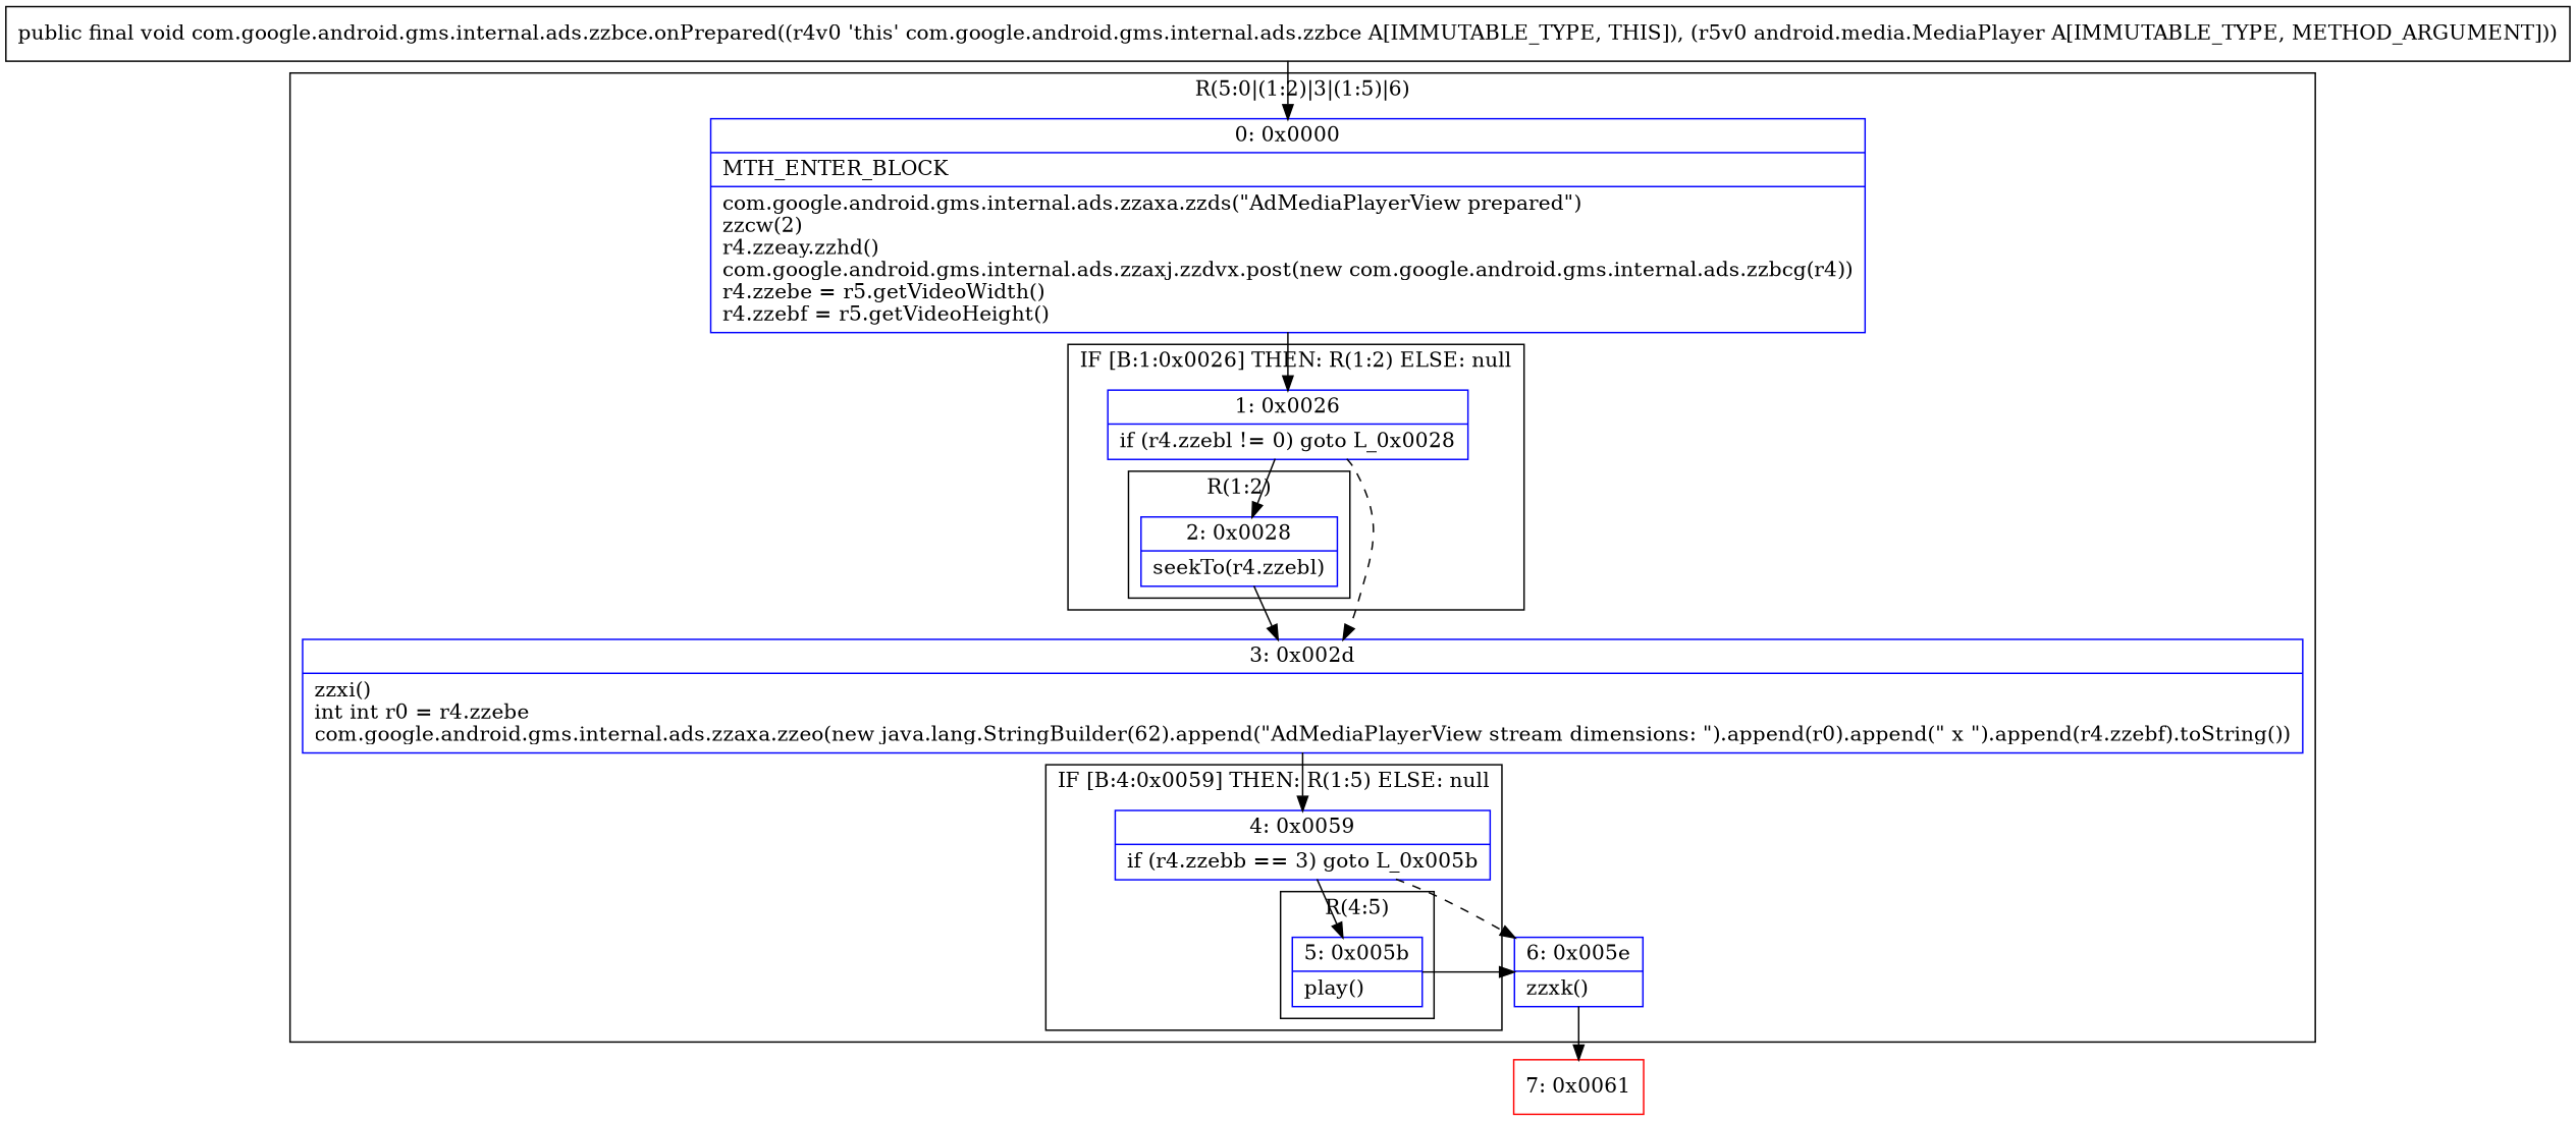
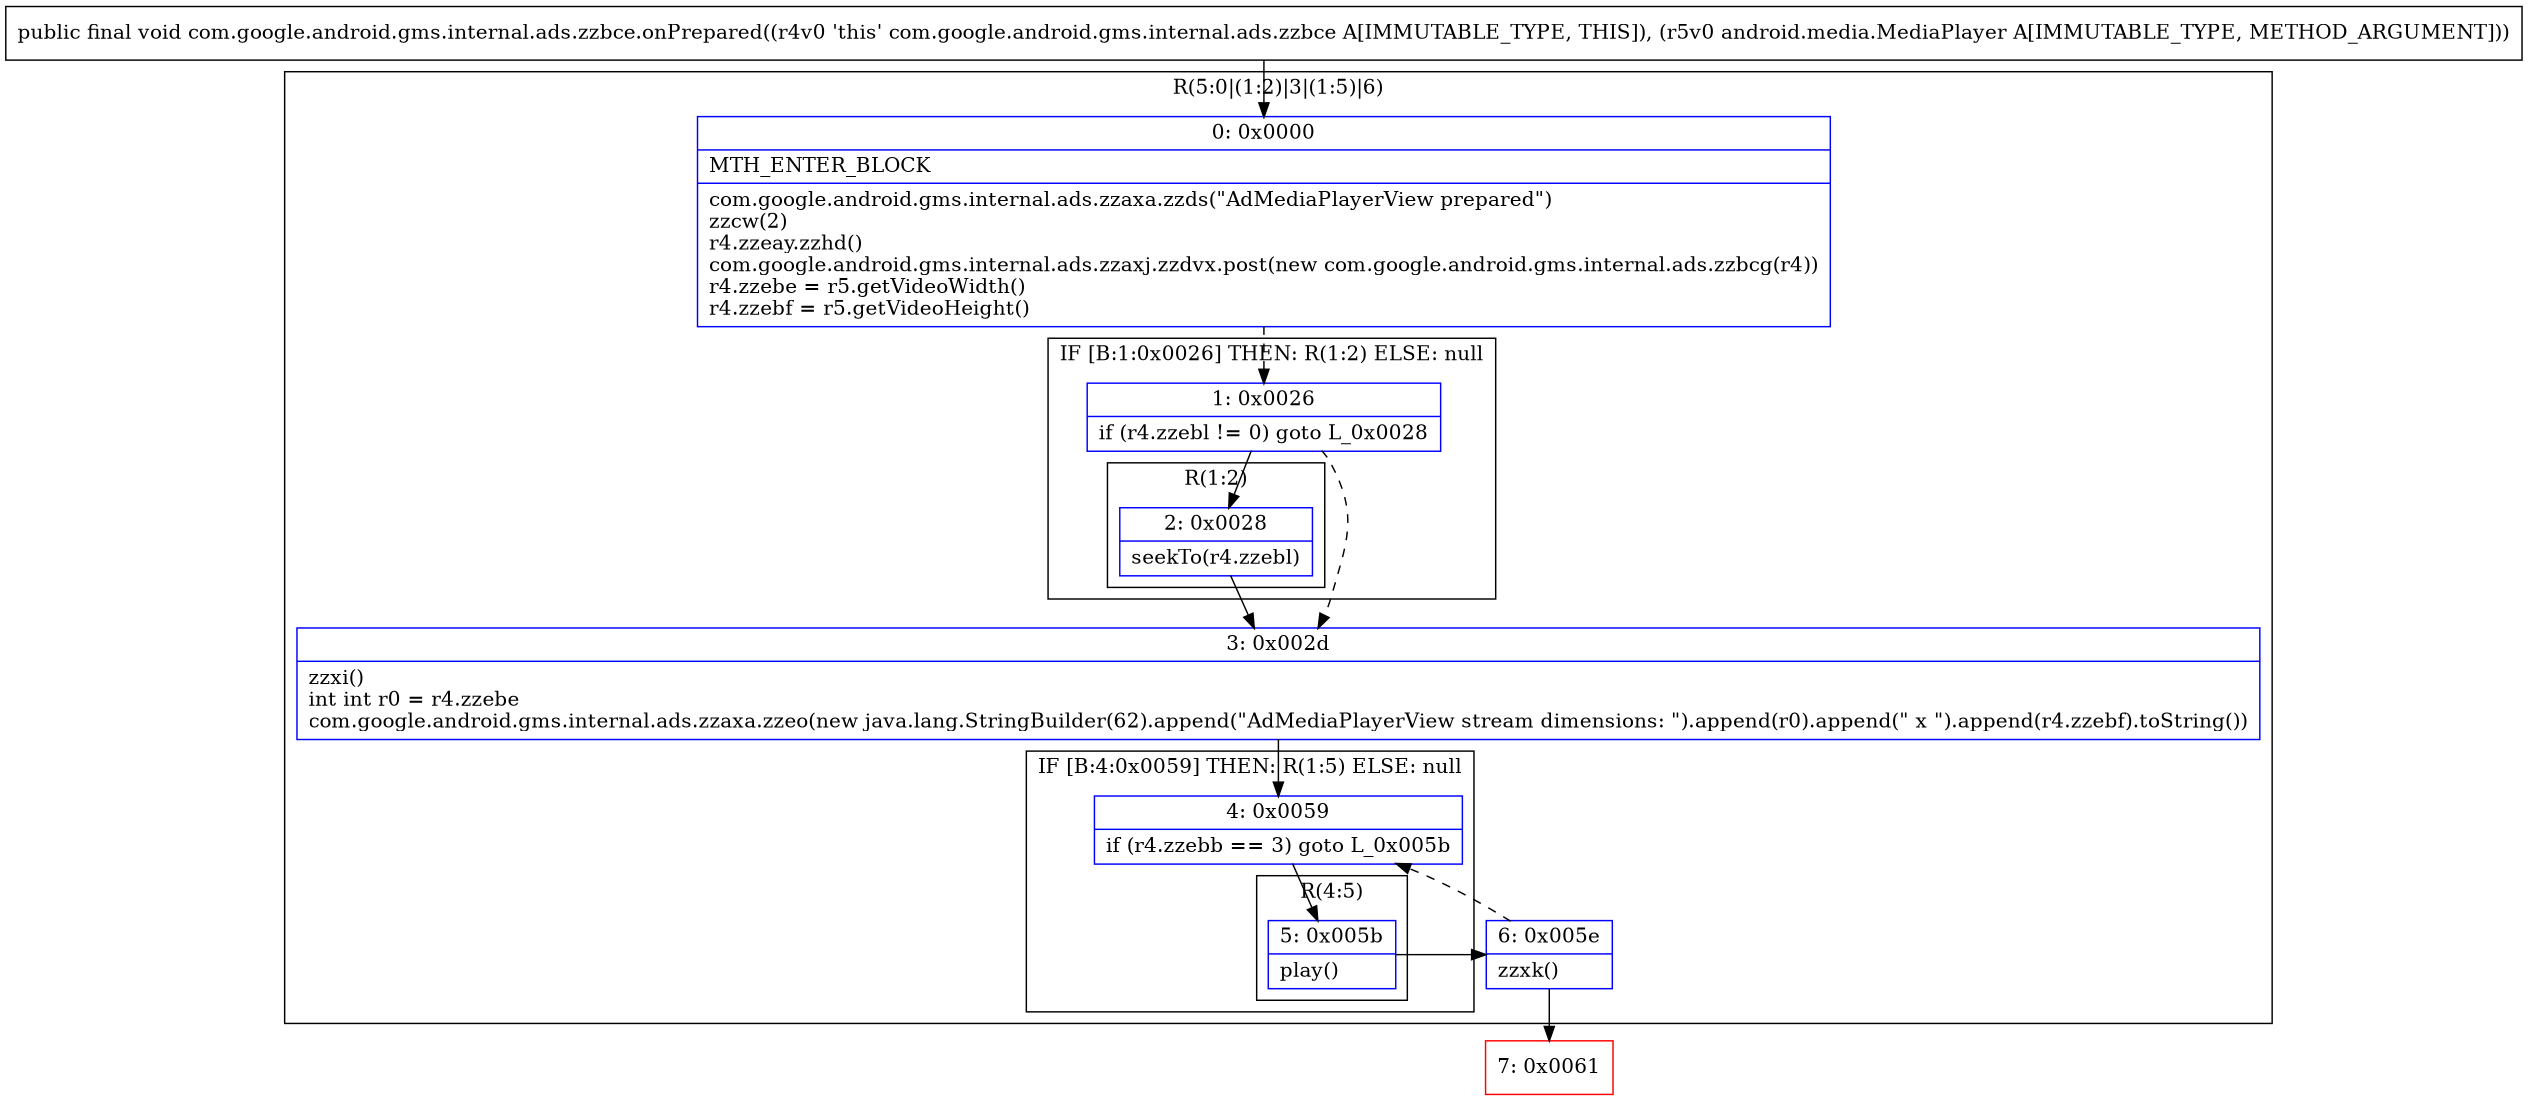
  digraph {
    node [color=blue shape=record]
    n1 [label="{2\:\ 0x0028|seekTo(r4.zzebl)\l}"]
    n2 [label="{1\:\ 0x0026|if (r4.zzebl != 0) goto L_0x0028\l}"]
    n3 [label="{5\:\ 0x005b|play()\l}"]
    n4 [label="{4\:\ 0x0059|if (r4.zzebb == 3) goto L_0x005b\l}"]
    n5 [label="{0\:\ 0x0000|MTH_ENTER_BLOCK\l|com.google.android.gms.internal.ads.zzaxa.zzds(\"AdMediaPlayerView prepared\")\lzzcw(2)\lr4.zzeay.zzhd()\lcom.google.android.gms.internal.ads.zzaxj.zzdvx.post(new com.google.android.gms.internal.ads.zzbcg(r4))\lr4.zzebe = r5.getVideoWidth()\lr4.zzebf = r5.getVideoHeight()\l}"]
    n6 [label="{3\:\ 0x002d|zzxi()\lint int r0 = r4.zzebe\lcom.google.android.gms.internal.ads.zzaxa.zzeo(new java.lang.StringBuilder(62).append(\"AdMediaPlayerView stream dimensions: \").append(r0).append(\" x \").append(r4.zzebf).toString())\l}"]
    n7 [label="{6\:\ 0x005e|zzxk()\l}"]
    n8 [color=red label="{7\:\ 0x0061}"]
    n9 [label="{public final void com.google.android.gms.internal.ads.zzbce.onPrepared((r4v0 'this' com.google.android.gms.internal.ads.zzbce A[IMMUTABLE_TYPE, THIS]), (r5v0 android.media.MediaPlayer A[IMMUTABLE_TYPE, METHOD_ARGUMENT])) }" color=""]
    subgraph cluster_1 {
      label="R(5:0|(1:2)|3|(1:5)|6)"
      n5
      n6
      n7
      subgraph cluster_2 {
        label="IF [B:1:0x0026] THEN: R(1:2) ELSE: null"
        n2
        subgraph cluster_3 {
          label="R(1:2)"
          n1
        }
      }
      subgraph cluster_4 {
        label="IF [B:4:0x0059] THEN: R(1:5) ELSE: null"
        n4
        subgraph cluster_5 {
          label="R(4:5)"
          n3
        }
      }
    }
    n1 -> n6
    n2 -> n1
    n2 -> n6 [style=dashed]
    n3 -> n7
    n4 -> n3
-   n4 -> n7 [style=dashed]
-   n5 -> n2
+   n7 -> n4 [style=dashed]
+   n5 -> n2 [style=dashed]
    n6 -> n4
    n7 -> n8
    n9 -> n5
  }
